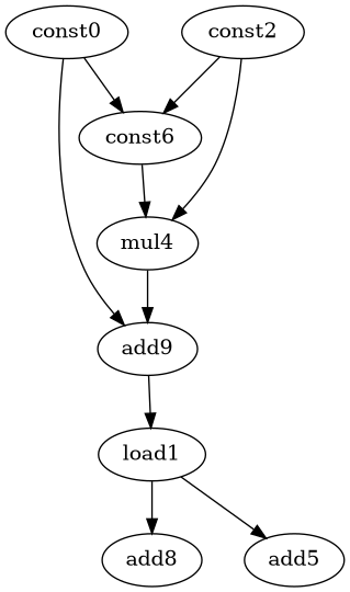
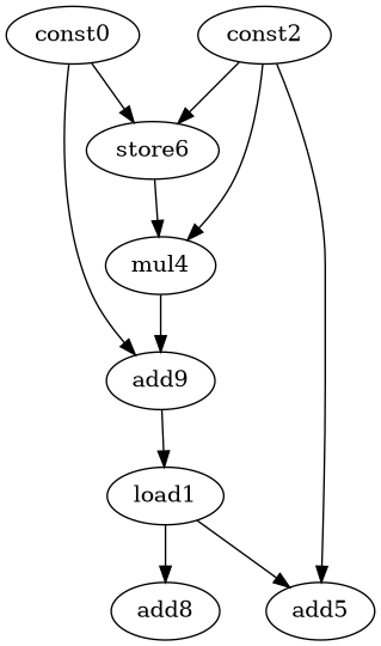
  digraph {
    node [opcode=add]
    edge [operand=0]
    const0 [opcode=const]
-   store6 [opcode=store label=const6]
+   store6 [opcode=store]
    add9
    mul4 [opcode=mul]
    load1 [opcode=load]
    add5
    add8
    const2 [opcode=const]
    const0 -> store6
    const0 -> add9
    store6 -> mul4
    add9 -> load1
    mul4 -> add9 [operand=1]
    load1 -> add5
    load1 -> add8
    const2 -> store6 [operand=1]
    const2 -> mul4 [operand=1]
+   const2 -> add5 [operand=1]
  }
